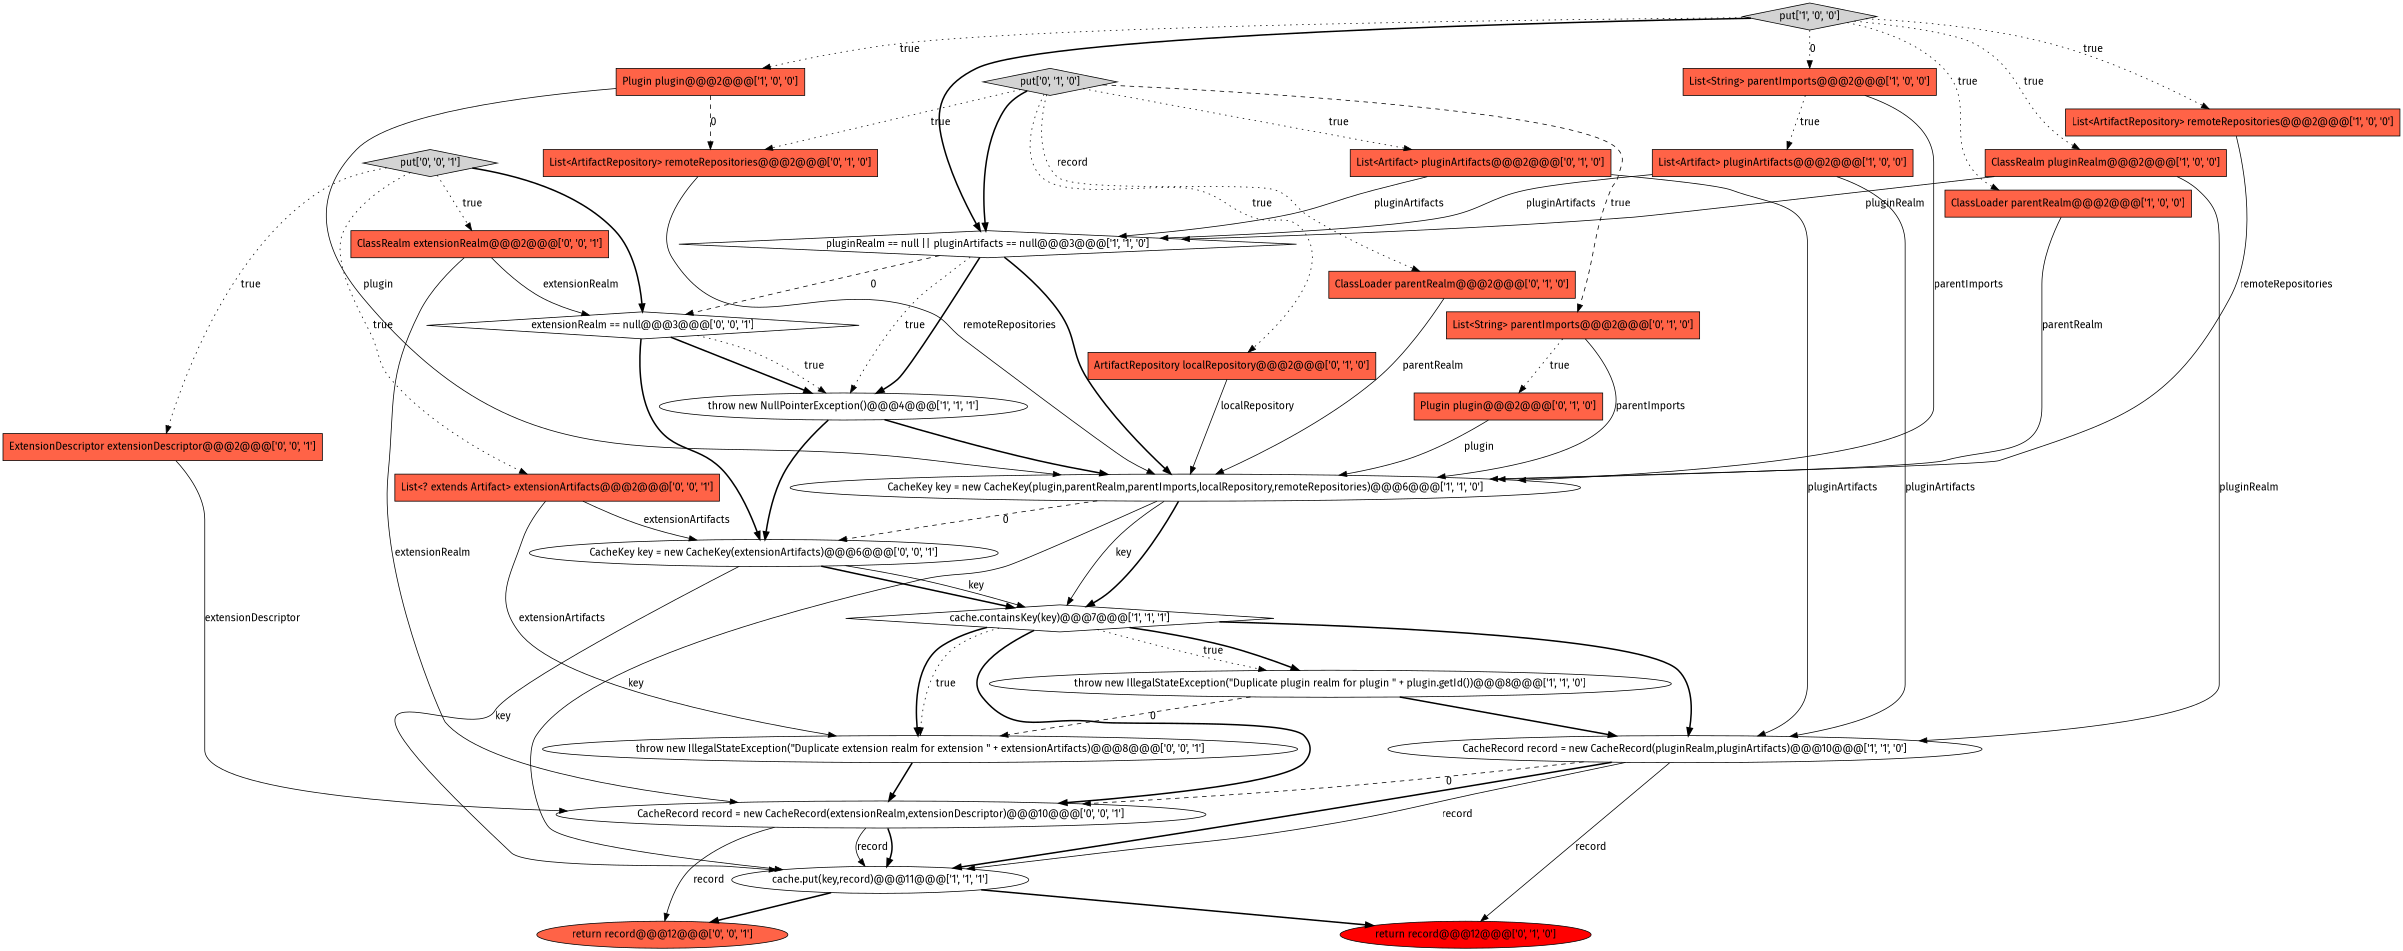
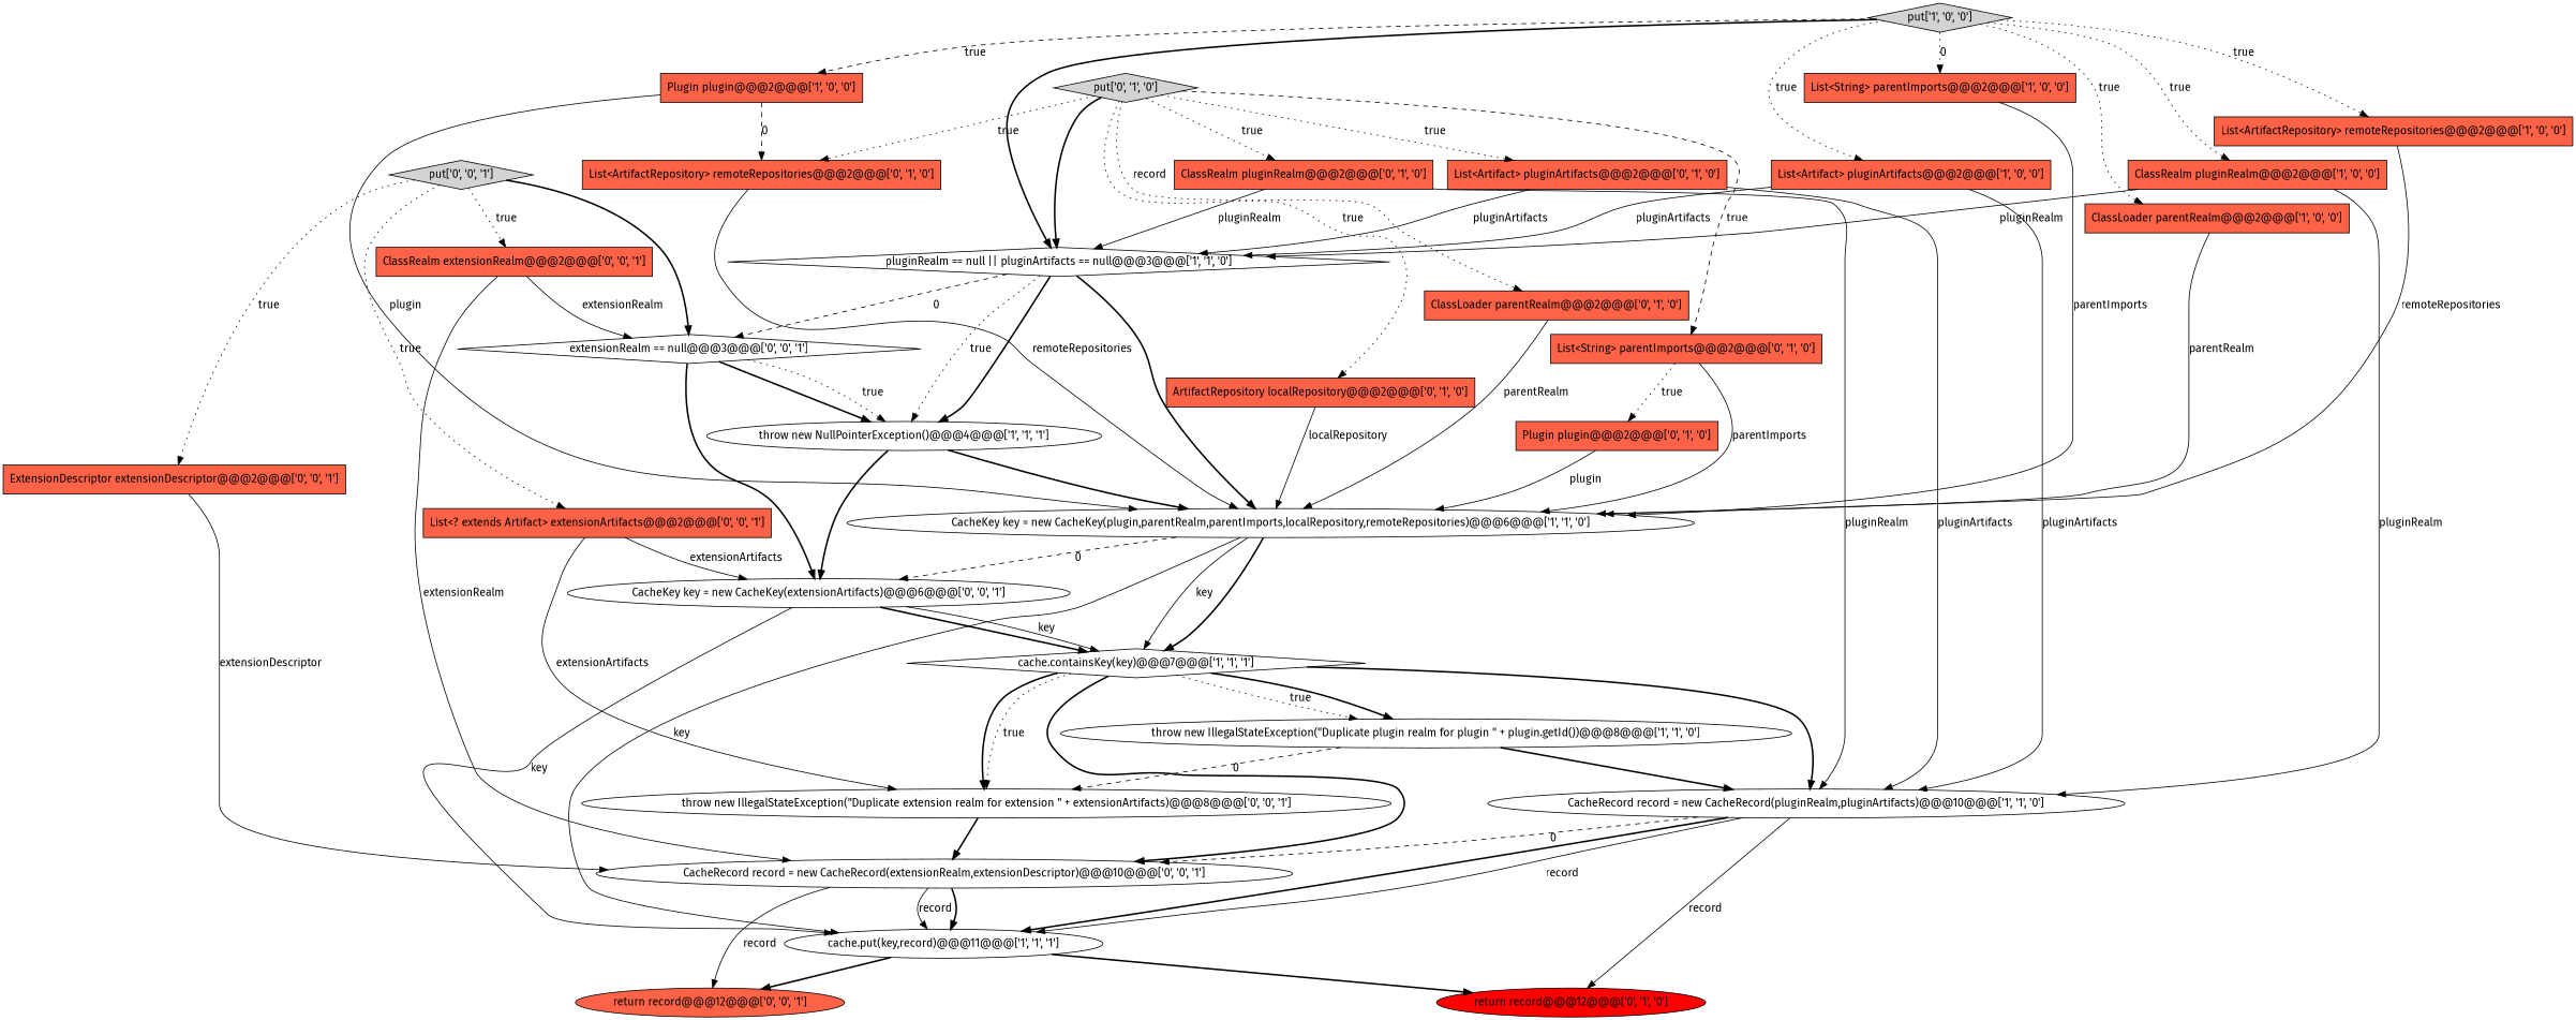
  digraph {
    fontname="Fira Sans"
    node [fillcolor=tomato fontname="Fira Sans" shape=box style=filled]
    edge [fontname="Fira Sans" style=solid]
    n1 [label="return record@@@12@@@['0', '0', '1']" shape=ellipse]
    n2 [fillcolor=white label="extensionRealm == null@@@3@@@['0', '0', '1']" shape=diamond]
    n3 [fillcolor=white label="throw new NullPointerException()@@@4@@@['1', '1', '1']" shape=ellipse]
    n4 [fillcolor=white label="CacheKey key = new CacheKey(extensionArtifacts)@@@6@@@['0', '0', '1']" shape=ellipse]
    n5 [fillcolor=white label="CacheKey key = new CacheKey(plugin,parentRealm,parentImports,localRepository,remoteRepositories)@@@6@@@['1', '1', '0']" shape=ellipse]
    n6 [fillcolor=white label="cache.put(key,record)@@@11@@@['1', '1', '1']" shape=ellipse]
    n7 [fillcolor=white label="cache.containsKey(key)@@@7@@@['1', '1', '1']" shape=diamond]
    n8 [label="List<Artifact> pluginArtifacts@@@2@@@['1', '0', '0']"]
    n9 [fillcolor=white label="pluginRealm == null || pluginArtifacts == null@@@3@@@['1', '1', '0']" shape=diamond]
    n10 [fillcolor=white label="CacheRecord record = new CacheRecord(pluginRealm,pluginArtifacts)@@@10@@@['1', '1', '0']" shape=ellipse]
    n11 [fillcolor=white label="CacheRecord record = new CacheRecord(extensionRealm,extensionDescriptor)@@@10@@@['0', '0', '1']" shape=ellipse]
    n12 [fillcolor=red label="return record@@@12@@@['0', '1', '0']" shape=ellipse]
    n13 [label="ExtensionDescriptor extensionDescriptor@@@2@@@['0', '0', '1']"]
+   n14 [label="ClassRealm pluginRealm@@@2@@@['0', '1', '0']"]
    n15 [fillcolor=lightgray label="put['0', '0', '1']" shape=diamond]
    n16 [label="ClassRealm extensionRealm@@@2@@@['0', '0', '1']"]
    n17 [label="List<? extends Artifact> extensionArtifacts@@@2@@@['0', '0', '1']"]
    n18 [fillcolor=white label="throw new IllegalStateException(\"Duplicate extension realm for extension \" + extensionArtifacts)@@@8@@@['0', '0', '1']" shape=ellipse]
    n19 [label="List<ArtifactRepository> remoteRepositories@@@2@@@['1', '0', '0']"]
    n20 [label="ClassLoader parentRealm@@@2@@@['0', '1', '0']"]
    n21 [label="List<String> parentImports@@@2@@@['1', '0', '0']"]
    n22 [label="List<ArtifactRepository> remoteRepositories@@@2@@@['0', '1', '0']"]
    n23 [fillcolor=white label="throw new IllegalStateException(\"Duplicate plugin realm for plugin \" + plugin.getId())@@@8@@@['1', '1', '0']" shape=ellipse]
    n24 [label="List<Artifact> pluginArtifacts@@@2@@@['0', '1', '0']"]
    n25 [fillcolor=lightgray label="put['0', '1', '0']" shape=diamond]
    n26 [label="List<String> parentImports@@@2@@@['0', '1', '0']"]
    n27 [label="ArtifactRepository localRepository@@@2@@@['0', '1', '0']"]
    n28 [label="Plugin plugin@@@2@@@['0', '1', '0']"]
    n29 [fillcolor=lightgray label="put['1', '0', '0']" shape=diamond]
    n30 [label="Plugin plugin@@@2@@@['1', '0', '0']"]
    n31 [label="ClassLoader parentRealm@@@2@@@['1', '0', '0']"]
    n32 [label="ClassRealm pluginRealm@@@2@@@['1', '0', '0']"]
    n2 -> n3 [style=bold]
    n2 -> n3 [label=true style=dotted]
    n2 -> n4 [style=bold]
    n3 -> n4 [style=bold]
    n3 -> n5 [style=bold]
    n4 -> n6 [label=key]
    n4 -> n7 [style=bold]
    n4 -> n7 [label=key]
    n5 -> n4 [label=0 style=dashed]
    n5 -> n6 [label=key]
    n5 -> n7 [style=bold]
    n5 -> n7 [label=key]
    n6 -> n1 [style=bold]
    n6 -> n12 [style=bold]
    n7 -> n10 [style=bold]
    n7 -> n11 [style=bold]
    n7 -> n18 [label=true style=dotted]
    n7 -> n18 [style=bold]
    n7 -> n23 [label=true style=dotted]
    n7 -> n23 [style=bold]
    n8 -> n9 [label=pluginArtifacts]
    n8 -> n10 [label=pluginArtifacts]
    n9 -> n2 [label=0 style=dashed]
    n9 -> n3 [style=bold]
    n9 -> n3 [label=true style=dotted]
    n9 -> n5 [style=bold]
    n10 -> n6 [style=bold]
    n10 -> n6 [label=record]
    n10 -> n11 [label=0 style=dashed]
    n10 -> n12 [label=record]
    n11 -> n1 [label=record]
    n11 -> n6 [style=bold]
    n11 -> n6 [label=record]
    n13 -> n11 [label=extensionDescriptor]
+   n14 -> n9 [label=pluginRealm]
+   n14 -> n10 [label=pluginRealm]
    n15 -> n2 [style=bold]
    n15 -> n13 [label=true style=dotted]
    n15 -> n16 [label=true style=dotted]
    n15 -> n17 [label=true style=dotted]
    n16 -> n2 [label=extensionRealm]
    n16 -> n11 [label=extensionRealm]
    n17 -> n4 [label=extensionArtifacts]
    n17 -> n18 [label=extensionArtifacts]
    n18 -> n11 [style=bold]
    n19 -> n5 [label=remoteRepositories]
    n20 -> n5 [label=parentRealm]
    n21 -> n5 [label=parentImports]
    n22 -> n5 [label=remoteRepositories]
    n23 -> n10 [style=bold]
    n23 -> n18 [label=0 style=dashed]
    n24 -> n9 [label=pluginArtifacts]
    n24 -> n10 [label=pluginArtifacts]
    n25 -> n9 [style=bold]
+   n25 -> n14 [label=true style=dotted]
    n25 -> n20 [label=record style=dotted]
    n25 -> n22 [label=true style=dotted]
    n25 -> n24 [label=true style=dotted]
    n25 -> n26 [label=true style=dashed]
    n25 -> n27 [label=true style=dotted]
    n26 -> n5 [label=parentImports]
    n26 -> n28 [label=true style=dotted]
    n27 -> n5 [label=localRepository]
    n28 -> n5 [label=plugin]
-   n21 -> n8 [label=true style=dotted]
+   n29 -> n8 [label=true style=dotted]
    n29 -> n9 [style=bold]
    n29 -> n19 [label=true style=dotted]
    n29 -> n21 [label=0 style=dotted]
-   n29 -> n30 [label=true style=dotted]
+   n29 -> n30 [label=true style=dashed]
    n29 -> n31 [label=true style=dotted]
    n29 -> n32 [label=true style=dotted]
    n30 -> n5 [label=plugin]
    n30 -> n22 [label=0 style=dashed]
    n31 -> n5 [label=parentRealm]
    n32 -> n9 [label=pluginRealm]
    n32 -> n10 [label=pluginRealm]
  }
